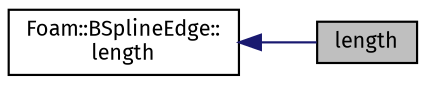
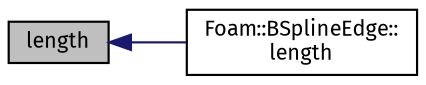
  digraph {
    rankdir=LR
    fontname="Fira Sans"
    node [color=black fontname="Fira Sans" fontsize=10 shape=record]
    n1 [fillcolor=grey75 fontcolor=black height=0.2 label=length style=filled width=0.4]
    n2 [height=0.2 label="Foam::BSplineEdge::\llength" width=0.4]
-   n2 -> n1 [color=midnightblue dir=back fontname="Fira Sans" fontsize=10 labelfontname=Helvetica labelfontsize=10 style=solid]
+   n1 -> n2 [color=midnightblue dir=back fontname="Fira Sans" fontsize=10 labelfontname=Helvetica labelfontsize=10 style=solid]
  }
